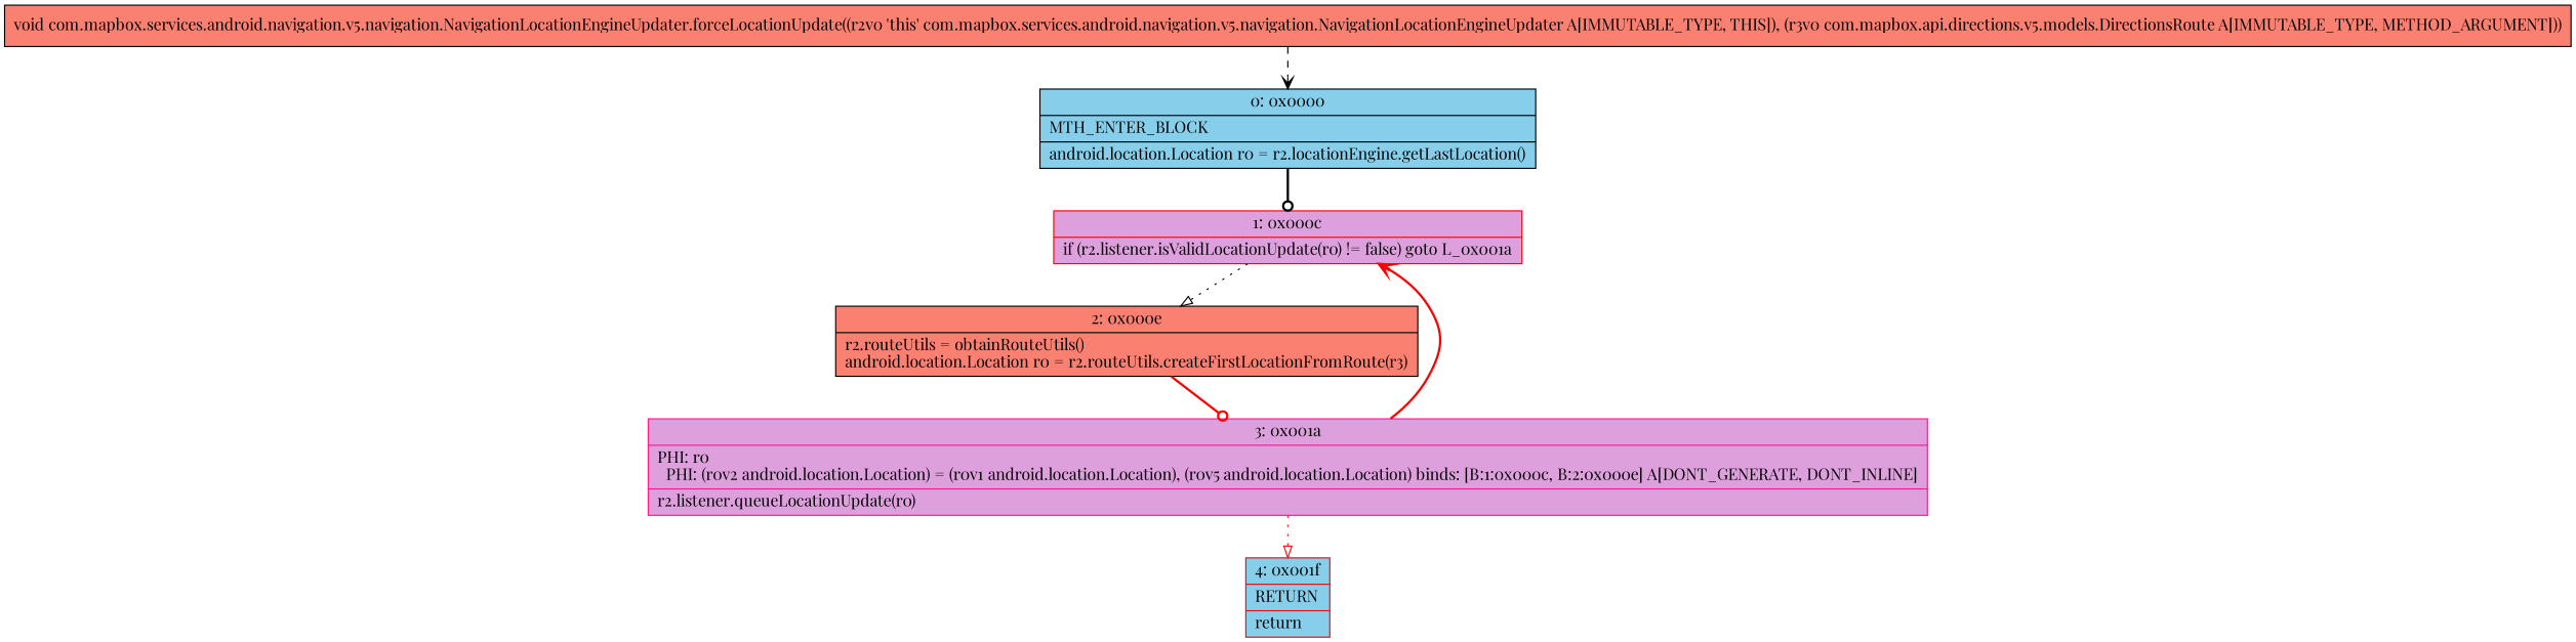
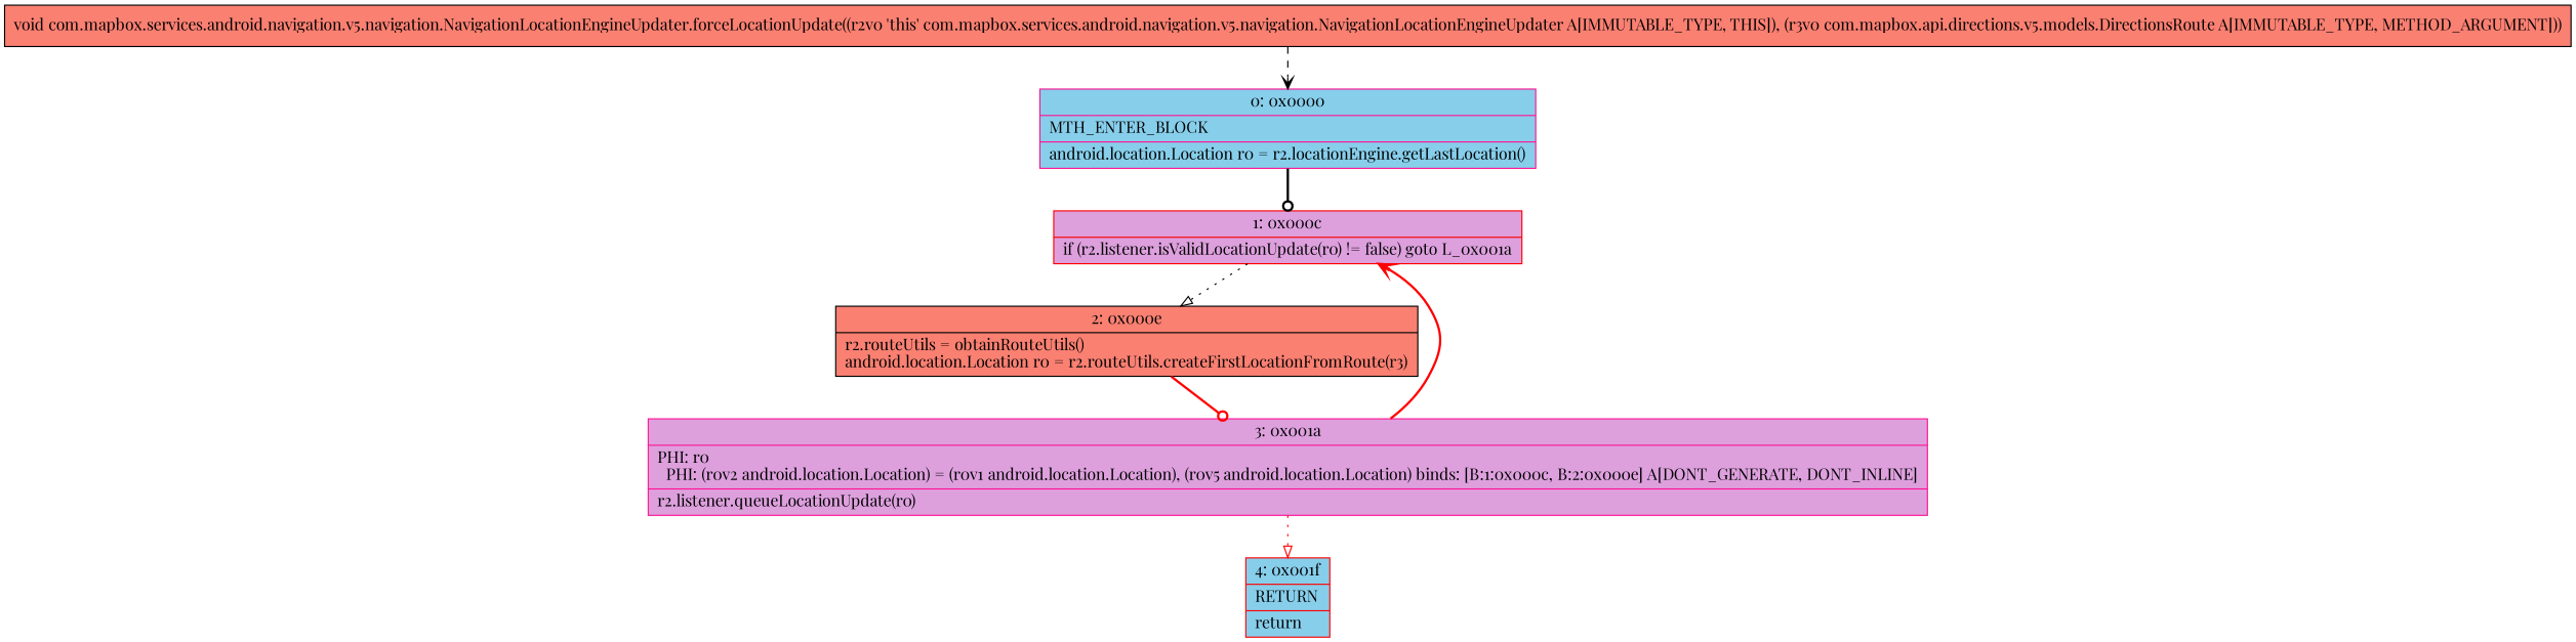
  digraph {
    fontname="Playfair Display"
    node [color=deeppink fillcolor=skyblue fontname="Playfair Display" shape=record style=filled]
    edge [arrowhead=odot color=black fontname="Playfair Display" style=bold]
-   n1 [color=black label="{0\:\ 0x0000|MTH_ENTER_BLOCK\l|android.location.Location r0 = r2.locationEngine.getLastLocation()\l}"]
+   n1 [label="{0\:\ 0x0000|MTH_ENTER_BLOCK\l|android.location.Location r0 = r2.locationEngine.getLastLocation()\l}"]
    n2 [color=red fillcolor=plum label="{1\:\ 0x000c|if (r2.listener.isValidLocationUpdate(r0) != false) goto L_0x001a\l}"]
    n3 [color=black fillcolor=salmon label="{2\:\ 0x000e|r2.routeUtils = obtainRouteUtils()\landroid.location.Location r0 = r2.routeUtils.createFirstLocationFromRoute(r3)\l}"]
    n4 [fillcolor=plum label="{3\:\ 0x001a|PHI: r0 \l  PHI: (r0v2 android.location.Location) = (r0v1 android.location.Location), (r0v5 android.location.Location) binds: [B:1:0x000c, B:2:0x000e] A[DONT_GENERATE, DONT_INLINE]\l|r2.listener.queueLocationUpdate(r0)\l}"]
    n5 [color=red label="{4\:\ 0x001f|RETURN\l|return\l}"]
    n6 [color=black fillcolor=salmon label="{void com.mapbox.services.android.navigation.v5.navigation.NavigationLocationEngineUpdater.forceLocationUpdate((r2v0 'this' com.mapbox.services.android.navigation.v5.navigation.NavigationLocationEngineUpdater A[IMMUTABLE_TYPE, THIS]), (r3v0 com.mapbox.api.directions.v5.models.DirectionsRoute A[IMMUTABLE_TYPE, METHOD_ARGUMENT])) }"]
    n1 -> n2
    n2 -> n3 [arrowhead=onormal style=dotted]
    n3 -> n4 [color=red]
    n4 -> n2 [arrowhead=vee color=red]
    n4 -> n5 [arrowhead=onormal color=red style=dotted]
    n6 -> n1 [arrowhead=vee style=dashed]
  }
